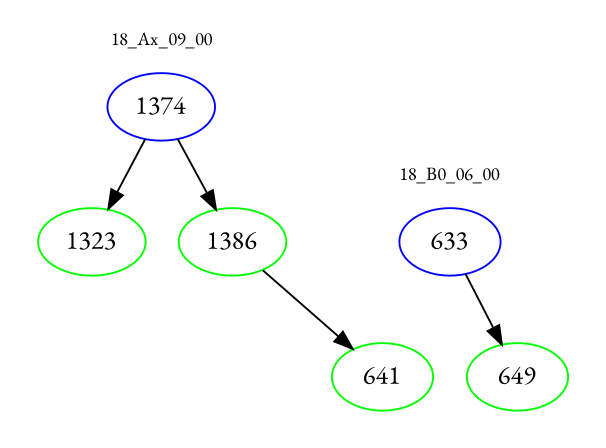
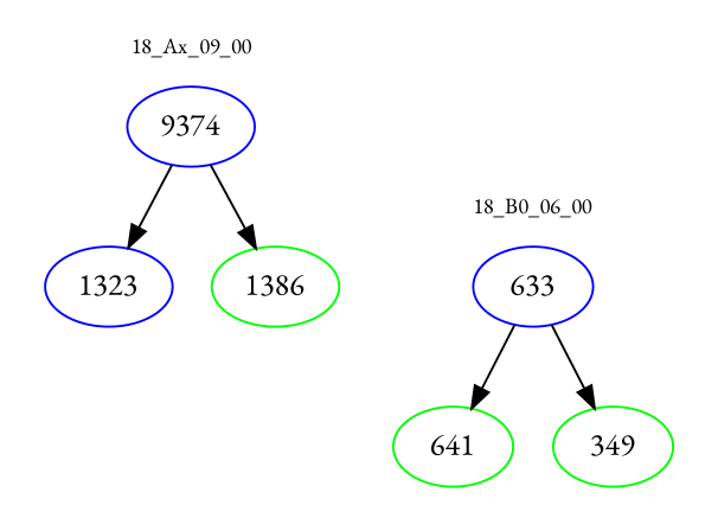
  digraph {
    fontname="EB Garamond"
    node [color=blue fontname="EB Garamond"]
    edge [color=black fontname="EB Garamond"]
-   n1 [label=1374]
-   n2 [color=green label=1323]
+   n1 [label=9374]
+   n2 [label=1323]
    n3 [color=green label=1386]
    n4 [label=633]
    n5 [color=green label=641]
-   n6 [color=green label=649]
+   n6 [color=green label=349]
    subgraph cluster_1 {
      color=white
      fontsize=10
      label="18_Ax_09_00"
      n1
      n2
      n3
    }
    subgraph cluster_2 {
      color=white
      fontsize=10
      label="18_B0_06_00"
      n4
      n5
      n6
    }
    n1 -> n2
    n1 -> n3
-   n3 -> n5
+   n4 -> n5
    n4 -> n6
  }
